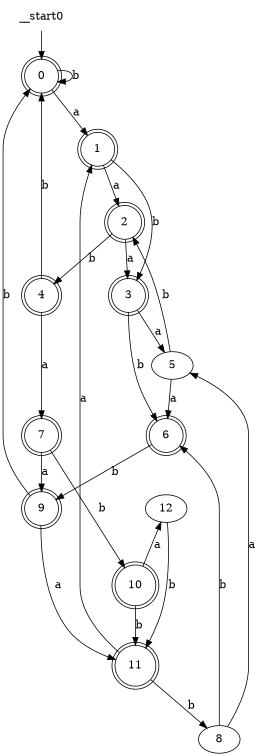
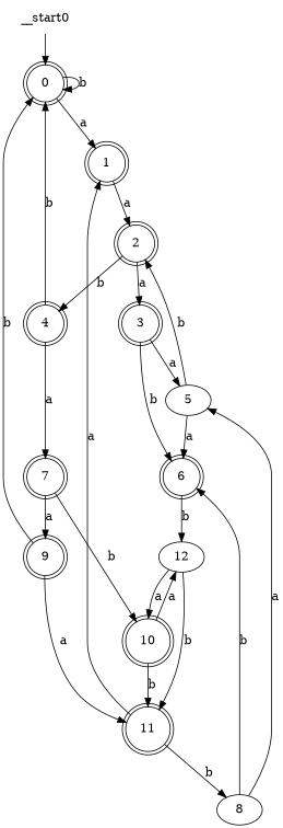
  digraph {
    node [shape=doublecircle]
    __start0 [shape=none]
    0
    1
    2
    3
    4
    5 [shape=""]
    6
    7
    9
    10
    8 [shape=""]
    11
    12 [shape=""]
    __start0 -> 0
    0 -> 0 [label=b]
    0 -> 1 [label=a]
    1 -> 2 [label=a]
-   1 -> 3 [label=b]
    2 -> 3 [label=a]
    2 -> 4 [label=b]
    3 -> 5 [label=a]
    3 -> 6 [label=b]
    4 -> 0 [label=b]
    4 -> 7 [label=a]
    5 -> 2 [label=b]
    5 -> 6 [label=a]
-   6 -> 9 [label=b]
+   6 -> 12 [label=b]
    7 -> 9 [label=a]
    7 -> 10 [label=b]
    9 -> 0 [label=b]
    9 -> 11 [label=a]
    10 -> 11 [label=b]
    10 -> 12 [label=a]
    8 -> 5 [label=a]
    8 -> 6 [label=b]
    11 -> 1 [label=a]
    11 -> 8 [label=b]
+   12 -> 10 [label=a]
    12 -> 11 [label=b]
  }
